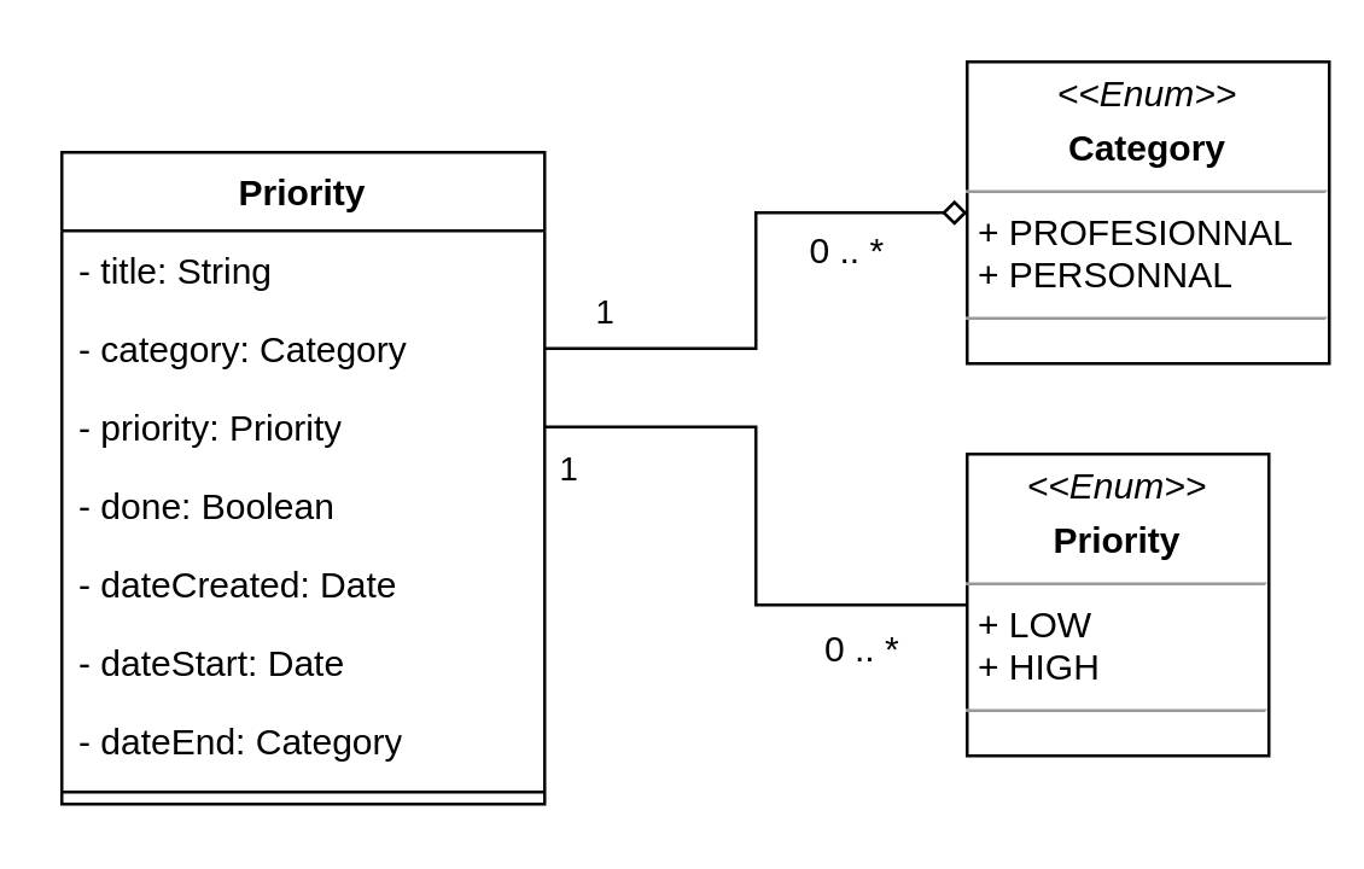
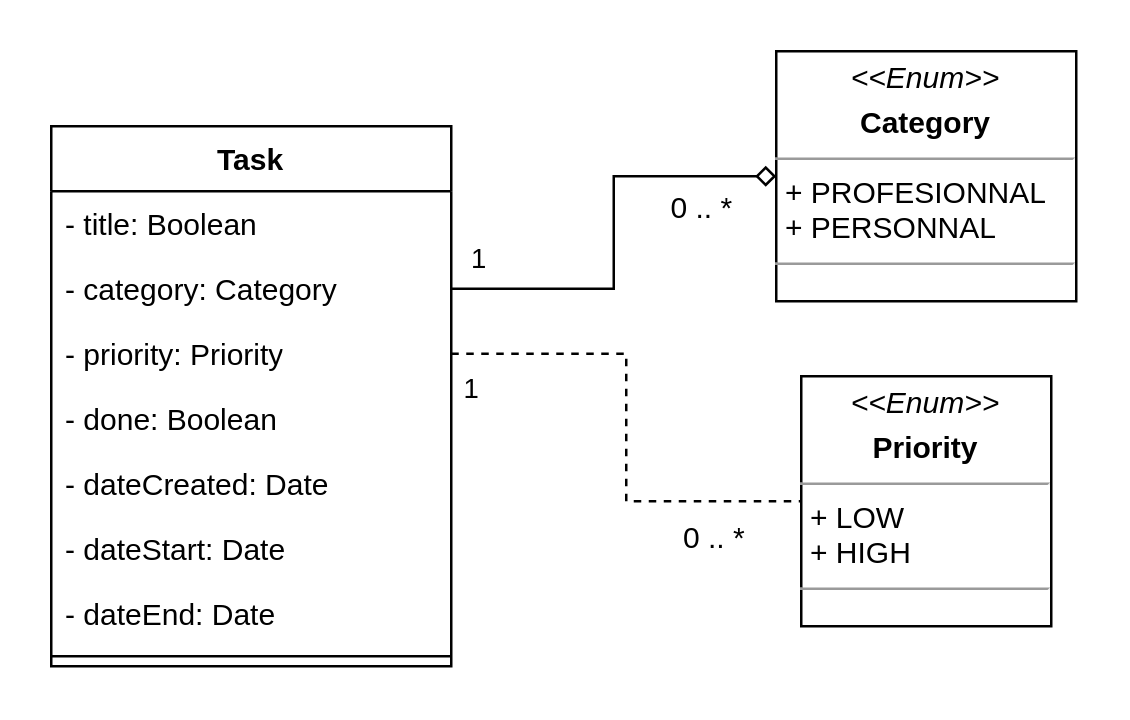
  <mxCell id="0" />
  <mxCell id="1" parent="0" />
- <mxCell id="2" value="Priority" style="swimlane;fontStyle=1;align=center;verticalAlign=top;childLayout=stackLayout;horizontal=1;startSize=26;horizontalStack=0;resizeParent=1;resizeParentMax=0;resizeLast=0;collapsible=1;marginBottom=0;whiteSpace=wrap;html=1;" parent="1" vertex="1"><mxGeometry x="20" y="50" width="160" height="216" as="geometry" /></mxCell>
- <mxCell id="3" value="- title: String" style="text;strokeColor=none;fillColor=none;align=left;verticalAlign=top;spacingLeft=4;spacingRight=4;overflow=hidden;rotatable=0;points=[[0,0.5],[1,0.5]];portConstraint=eastwest;whiteSpace=wrap;html=1;" parent="2" vertex="1"><mxGeometry y="26" width="160" height="26" as="geometry" /></mxCell>
+ <mxCell id="2" value="Task" style="swimlane;fontStyle=1;align=center;verticalAlign=top;childLayout=stackLayout;horizontal=1;startSize=26;horizontalStack=0;resizeParent=1;resizeParentMax=0;resizeLast=0;collapsible=1;marginBottom=0;whiteSpace=wrap;html=1;" parent="1" vertex="1"><mxGeometry x="20" y="50" width="160" height="216" as="geometry" /></mxCell>
+ <mxCell id="3" value="- title: Boolean" style="text;strokeColor=none;fillColor=none;align=left;verticalAlign=top;spacingLeft=4;spacingRight=4;overflow=hidden;rotatable=0;points=[[0,0.5],[1,0.5]];portConstraint=eastwest;whiteSpace=wrap;html=1;" parent="2" vertex="1"><mxGeometry y="26" width="160" height="26" as="geometry" /></mxCell>
  <mxCell id="4" value="- category: Category" style="text;strokeColor=none;fillColor=none;align=left;verticalAlign=top;spacingLeft=4;spacingRight=4;overflow=hidden;rotatable=0;points=[[0,0.5],[1,0.5]];portConstraint=eastwest;whiteSpace=wrap;html=1;" parent="2" vertex="1"><mxGeometry y="52" width="160" height="26" as="geometry" /></mxCell>
  <mxCell id="5" value="- priority: Priority" style="text;strokeColor=none;fillColor=none;align=left;verticalAlign=top;spacingLeft=4;spacingRight=4;overflow=hidden;rotatable=0;points=[[0,0.5],[1,0.5]];portConstraint=eastwest;whiteSpace=wrap;html=1;" parent="2" vertex="1"><mxGeometry y="78" width="160" height="26" as="geometry" /></mxCell>
  <mxCell id="6" value="- done: Boolean" style="text;strokeColor=none;fillColor=none;align=left;verticalAlign=top;spacingLeft=4;spacingRight=4;overflow=hidden;rotatable=0;points=[[0,0.5],[1,0.5]];portConstraint=eastwest;whiteSpace=wrap;html=1;" parent="2" vertex="1"><mxGeometry y="104" width="160" height="26" as="geometry" /></mxCell>
  <mxCell id="7" value="- dateCreated: Date" style="text;strokeColor=none;fillColor=none;align=left;verticalAlign=top;spacingLeft=4;spacingRight=4;overflow=hidden;rotatable=0;points=[[0,0.5],[1,0.5]];portConstraint=eastwest;whiteSpace=wrap;html=1;" parent="2" vertex="1"><mxGeometry y="130" width="160" height="26" as="geometry" /></mxCell>
  <mxCell id="8" value="- dateStart: Date" style="text;strokeColor=none;fillColor=none;align=left;verticalAlign=top;spacingLeft=4;spacingRight=4;overflow=hidden;rotatable=0;points=[[0,0.5],[1,0.5]];portConstraint=eastwest;whiteSpace=wrap;html=1;" parent="2" vertex="1"><mxGeometry y="156" width="160" height="26" as="geometry" /></mxCell>
- <mxCell id="9" value="- dateEnd: Category" style="text;strokeColor=none;fillColor=none;align=left;verticalAlign=top;spacingLeft=4;spacingRight=4;overflow=hidden;rotatable=0;points=[[0,0.5],[1,0.5]];portConstraint=eastwest;whiteSpace=wrap;html=1;" parent="2" vertex="1"><mxGeometry y="182" width="160" height="26" as="geometry" /></mxCell>
+ <mxCell id="9" value="- dateEnd: Date" style="text;strokeColor=none;fillColor=none;align=left;verticalAlign=top;spacingLeft=4;spacingRight=4;overflow=hidden;rotatable=0;points=[[0,0.5],[1,0.5]];portConstraint=eastwest;whiteSpace=wrap;html=1;" parent="2" vertex="1"><mxGeometry y="182" width="160" height="26" as="geometry" /></mxCell>
  <mxCell id="10" value="" style="line;strokeWidth=1;fillColor=none;align=left;verticalAlign=middle;spacingTop=-1;spacingLeft=3;spacingRight=3;rotatable=0;labelPosition=right;points=[];portConstraint=eastwest;strokeColor=inherit;" parent="2" vertex="1"><mxGeometry y="208" width="160" height="8" as="geometry" /></mxCell>
- <mxCell id="11" value="&lt;p style=&quot;margin:0px;margin-top:4px;text-align:center;&quot;&gt;&lt;i&gt;&amp;lt;&amp;lt;Enum&amp;gt;&amp;gt;&lt;/i&gt;&lt;b&gt;&lt;br&gt;&lt;/b&gt;&lt;/p&gt;&lt;p style=&quot;margin:0px;margin-top:4px;text-align:center;&quot;&gt;&lt;b&gt;Category&lt;/b&gt;&lt;br&gt;&lt;/p&gt;&lt;hr size=&quot;1&quot;&gt;&lt;p style=&quot;margin:0px;margin-left:4px;&quot;&gt;+ PROFESIONNAL&lt;/p&gt;&lt;p style=&quot;margin:0px;margin-left:4px;&quot;&gt;+ PERSONNAL&lt;br&gt;&lt;/p&gt;&lt;hr size=&quot;1&quot;&gt;" style="verticalAlign=top;align=left;overflow=fill;fontSize=12;fontFamily=Helvetica;html=1;whiteSpace=wrap;container=0;dropTarget=0;collapsible=0;" parent="1" vertex="1"><mxGeometry x="320" y="20" width="120" height="100" as="geometry" /></mxCell>
+ <mxCell id="11" value="&lt;p style=&quot;margin:0px;margin-top:4px;text-align:center;&quot;&gt;&lt;i&gt;&amp;lt;&amp;lt;Enum&amp;gt;&amp;gt;&lt;/i&gt;&lt;b&gt;&lt;br&gt;&lt;/b&gt;&lt;/p&gt;&lt;p style=&quot;margin:0px;margin-top:4px;text-align:center;&quot;&gt;&lt;b&gt;Category&lt;/b&gt;&lt;br&gt;&lt;/p&gt;&lt;hr size=&quot;1&quot;&gt;&lt;p style=&quot;margin:0px;margin-left:4px;&quot;&gt;+ PROFESIONNAL&lt;/p&gt;&lt;p style=&quot;margin:0px;margin-left:4px;&quot;&gt;+ PERSONNAL&lt;br&gt;&lt;/p&gt;&lt;hr size=&quot;1&quot;&gt;" style="verticalAlign=top;align=left;overflow=fill;fontSize=12;fontFamily=Helvetica;html=1;whiteSpace=wrap;container=0;dropTarget=0;collapsible=0;" parent="1" vertex="1"><mxGeometry x="310" y="20" width="120" height="100" as="geometry" /></mxCell>
  <mxCell id="12" value="&lt;p style=&quot;margin:0px;margin-top:4px;text-align:center;&quot;&gt;&lt;i&gt;&amp;lt;&amp;lt;Enum&amp;gt;&amp;gt;&lt;/i&gt;&lt;b&gt;&lt;br&gt;&lt;/b&gt;&lt;/p&gt;&lt;p style=&quot;margin:0px;margin-top:4px;text-align:center;&quot;&gt;&lt;b&gt;Priority&lt;/b&gt;&lt;br&gt;&lt;/p&gt;&lt;hr size=&quot;1&quot;&gt;&lt;p style=&quot;margin:0px;margin-left:4px;&quot;&gt;+ LOW&lt;/p&gt;&lt;p style=&quot;margin:0px;margin-left:4px;&quot;&gt;+ HIGH&lt;br&gt;&lt;/p&gt;&lt;hr size=&quot;1&quot;&gt;&lt;p style=&quot;margin:0px;margin-left:4px;&quot;&gt;&lt;br&gt;&lt;/p&gt;" style="verticalAlign=top;align=left;overflow=fill;fontSize=12;fontFamily=Helvetica;html=1;whiteSpace=wrap;" parent="1" vertex="1"><mxGeometry x="320" y="150" width="100" height="100" as="geometry" /></mxCell>
  <mxCell id="13" style="edgeStyle=orthogonalEdgeStyle;rounded=0;orthogonalLoop=1;jettySize=auto;html=1;entryX=0;entryY=0.5;entryDx=0;entryDy=0;endArrow=diamond;endFill=0;" edge="1" parent="1" source="4" target="11"><mxGeometry relative="1" as="geometry" /></mxCell>
  <mxCell id="14" value="1" style="edgeLabel;html=1;align=center;verticalAlign=middle;resizable=0;points=[];" vertex="1" connectable="0" parent="13"><mxGeometry x="0.783" y="-2" relative="1" as="geometry"><mxPoint x="-101" y="30" as="offset" /></mxGeometry></mxCell>
- <mxCell id="15" style="edgeStyle=orthogonalEdgeStyle;rounded=0;orthogonalLoop=1;jettySize=auto;html=1;entryX=0;entryY=0.5;entryDx=0;entryDy=0;endArrow=none;endFill=0;" edge="1" parent="1" source="5" target="12"><mxGeometry relative="1" as="geometry" /></mxCell>
+ <mxCell id="15" style="edgeStyle=orthogonalEdgeStyle;rounded=0;orthogonalLoop=1;jettySize=auto;html=1;entryX=0;entryY=0.5;entryDx=0;entryDy=0;endArrow=none;endFill=0;dashed=1;" edge="1" parent="1" source="5" target="12"><mxGeometry relative="1" as="geometry" /></mxCell>
  <mxCell id="16" value="1" style="edgeLabel;html=1;align=center;verticalAlign=middle;resizable=0;points=[];" vertex="1" connectable="0" parent="1"><mxGeometry x="200" y="112" as="geometry"><mxPoint x="-13" y="42" as="offset" /></mxGeometry></mxCell>
  <mxCell id="17" value="0 .. *" style="text;html=1;align=center;verticalAlign=middle;resizable=0;points=[];autosize=1;strokeColor=none;fillColor=none;" vertex="1" parent="1"><mxGeometry x="255" y="68" width="50" height="30" as="geometry" /></mxCell>
  <mxCell id="18" value="0 .. *" style="text;html=1;align=center;verticalAlign=middle;resizable=0;points=[];autosize=1;strokeColor=none;fillColor=none;" vertex="1" parent="1"><mxGeometry x="260" y="200" width="50" height="30" as="geometry" /></mxCell>
